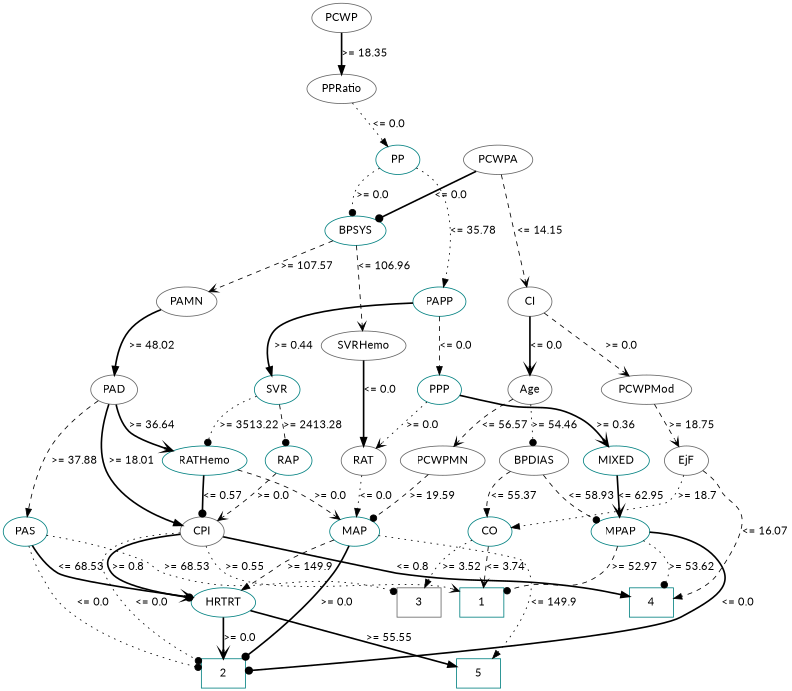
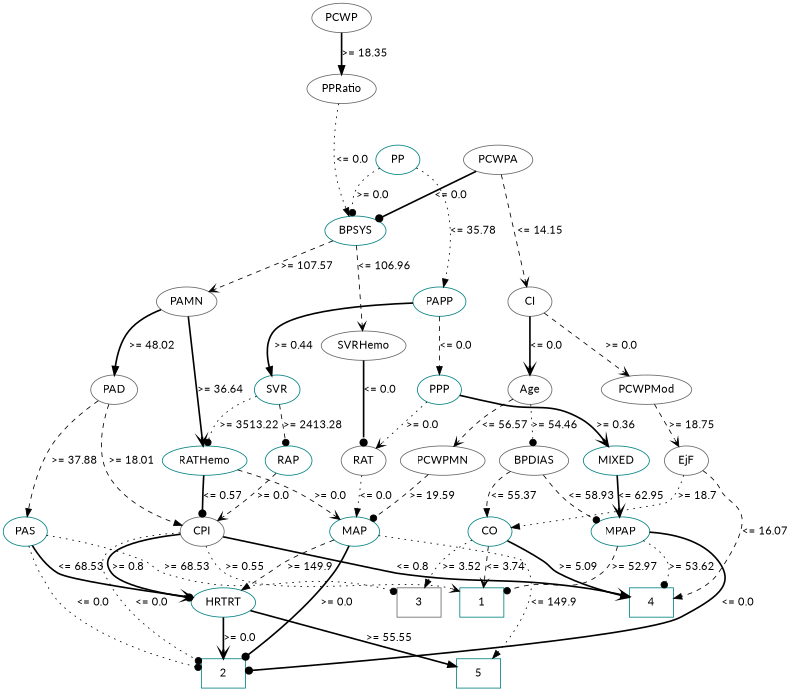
  strict digraph {
    fontname=Lato
    node [color=teal fontname=Lato]
    edge [arrowhead=vee fontname=Lato op=">=" param=0.0 style=bold]
    1 [height=0.5 shape=box width=0.75]
    2 [height=0.5 shape=box width=0.75]
    3 [color=gray40 height=0.5 shape=box width=0.75]
    4 [height=0.5 shape=box width=0.75]
    5 [height=0.5 shape=box width=0.75]
    RAP [height=0.5 width=0.77778]
    CPI [color=gray40 height=0.5 width=0.75]
    HRTRT [height=0.5 width=1.1013]
    PAS [height=0.5 width=0.75]
    PAD [color=gray40 height=0.5 width=0.79437]
    PAMN [color=gray40 height=0.5 width=1.0139]
    RATHemo [height=0.5 width=1.375]
    MAP [height=0.5 width=0.84854]
    PCWP [color=gray40 height=0.5 width=0.97491]
    PPRatio [color=gray40 height=0.5 width=1.1013]
    PP [height=0.5 width=0.75]
    PCWPA [color=gray40 height=0.5 width=1.1555]
    CI [color=gray40 height=0.5 width=0.75]
    BPSYS [height=0.5 width=1.0471]
    PAPP [height=0.5 width=0.88889]
    PCWPMod [color=gray40 height=0.5 width=1.4444]
    Age [color=gray40 height=0.5 width=0.75]
    SVRHemo [color=gray40 height=0.5 width=1.3902]
    PPP [height=0.5 width=0.75]
    SVR [height=0.5 width=0.77778]
    EjF [color=gray40 height=0.5 width=0.75]
    CO [height=0.5 width=0.75]
    MPAP [height=0.5 width=0.97491]
    PCWPMN [color=gray40 height=0.5 width=1.3902]
    BPDIAS [color=gray40 height=0.5 width=1.1735]
    RAT [color=gray40 height=0.5 width=0.76389]
    MIXED [height=0.5 width=1.125]
    RAP -> CPI [label=">= 0.0" style=dashed]
    CPI -> 1 [label=">= 0.55" param=0.55 style=dotted]
    CPI -> 2 [arrowhead=dot label="<= 0.0" op="<=" style=dotted]
    CPI -> 4 [arrowhead=normal label="<= 0.8" op="<=" param=0.8]
    CPI -> HRTRT [arrowhead=dot label=">= 0.8" param=0.8]
    HRTRT -> 2 [label=">= 0.0"]
    HRTRT -> 5 [arrowhead=normal label=">= 55.55" param=55.55]
    PAS -> 2 [arrowhead=dot label="<= 0.0" op="<=" style=dotted]
    PAS -> 3 [arrowhead=dot label=">= 68.53" param=68.53 style=dotted]
    PAS -> HRTRT [label="<= 68.53" op="<=" param=68.53]
-   PAD -> CPI [arrowhead=normal label=">= 18.01" param=18.01]
+   PAD -> CPI [arrowhead=normal label=">= 18.01" param=18.01 style=dashed]
    PAD -> PAS [arrowhead=normal label=">= 37.88" param=37.88 style=dashed]
    PAMN -> PAD [arrowhead=normal label=">= 48.02" param=48.02]
-   PAD -> RATHemo [label=">= 36.64" param=36.64]
+   PAMN -> RATHemo [label=">= 36.64" param=36.64]
    RATHemo -> CPI [arrowhead=dot label="<= 0.57" op="<=" param=0.57]
    RATHemo -> MAP [label=">= 0.0" style=dashed]
    MAP -> 2 [arrowhead=dot label=">= 0.0"]
    MAP -> 5 [arrowhead=normal label="<= 149.9" op="<=" param=149.9 style=dotted]
    MAP -> HRTRT [arrowhead=normal label=">= 149.9" param=149.9 style=dashed]
    PCWP -> PPRatio [arrowhead=normal label=">= 18.35" param=18.35]
-   PPRatio -> PP [arrowhead=normal label="<= 0.0" op="<=" style=dotted]
+   PPRatio -> BPSYS [arrowhead=normal label="<= 0.0" op="<=" style=dotted]
    PP -> BPSYS [arrowhead=dot label=">= 0.0" style=dotted]
    PP -> PAPP [arrowhead=normal label="<= 35.78" op="<=" param=35.78 style=dotted]
    PCWPA -> CI [label="<= 14.15" op="<=" param=14.15 style=dashed]
    PCWPA -> BPSYS [arrowhead=dot label="<= 0.0" op="<="]
    CI -> PCWPMod [label=">= 0.0" style=dashed]
    CI -> Age [label="<= 0.0" op="<="]
    BPSYS -> PAMN [label=">= 107.57" param=107.57 style=dashed]
    BPSYS -> SVRHemo [label="<= 106.96" op="<=" param=106.96 style=dashed]
    PAPP -> PPP [arrowhead=normal label="<= 0.0" op="<=" style=dashed]
    PAPP -> SVR [arrowhead=normal label=">= 0.44" param=0.44]
    PCWPMod -> EjF [label=">= 18.75" param=18.75 style=dashed]
    Age -> PCWPMN [label="<= 56.57" op="<=" param=56.57 style=dashed]
    Age -> BPDIAS [arrowhead=dot label=">= 54.46" param=54.46 style=dotted]
-   SVRHemo -> RAT [arrowhead=normal label="<= 0.0" op="<="]
+   SVRHemo -> RAT [arrowhead=dot label="<= 0.0" op="<="]
    PPP -> RAT [label=">= 0.0" style=dotted]
    PPP -> MIXED [label=">= 0.36" param=0.36]
    SVR -> RAP [arrowhead=dot label=">= 2413.28" param=2413.28 style=dashed]
    SVR -> RATHemo [arrowhead=dot label=">= 3513.22" param=3513.22 style=dotted]
    EjF -> 4 [arrowhead=normal label="<= 16.07" op="<=" param=16.07 style=dashed]
    EjF -> CO [arrowhead=normal label=">= 18.7" param=18.7 style=dotted]
    CO -> 1 [label="<= 3.74" op="<=" param=3.74 style=dashed]
    CO -> 3 [arrowhead=normal label=">= 3.52" param=3.52 style=dotted]
+   CO -> 4 [label=">= 5.09" param=5.09]
    MPAP -> 1 [arrowhead=dot label=">= 52.97" param=52.97 style=dashed]
    MPAP -> 2 [arrowhead=dot label="<= 0.0" op="<="]
    MPAP -> 4 [arrowhead=dot label=">= 53.62" param=53.62 style=dotted]
    PCWPMN -> MAP [arrowhead=dot label=">= 19.59" param=19.59 style=dashed]
    BPDIAS -> CO [arrowhead=normal label="<= 55.37" op="<=" param=55.37 style=dashed]
    BPDIAS -> MPAP [arrowhead=dot label="<= 58.93" op="<=" param=58.93 style=dashed]
    RAT -> MAP [arrowhead=normal label="<= 0.0" op="<=" style=dotted]
    MIXED -> MPAP [label="<= 62.95" op="<=" param=62.95]
  }
